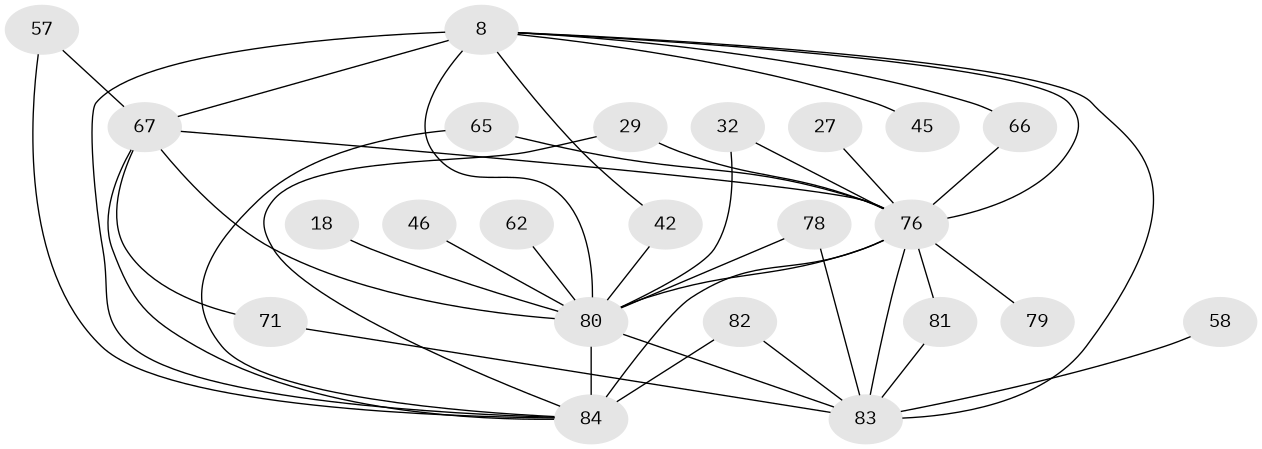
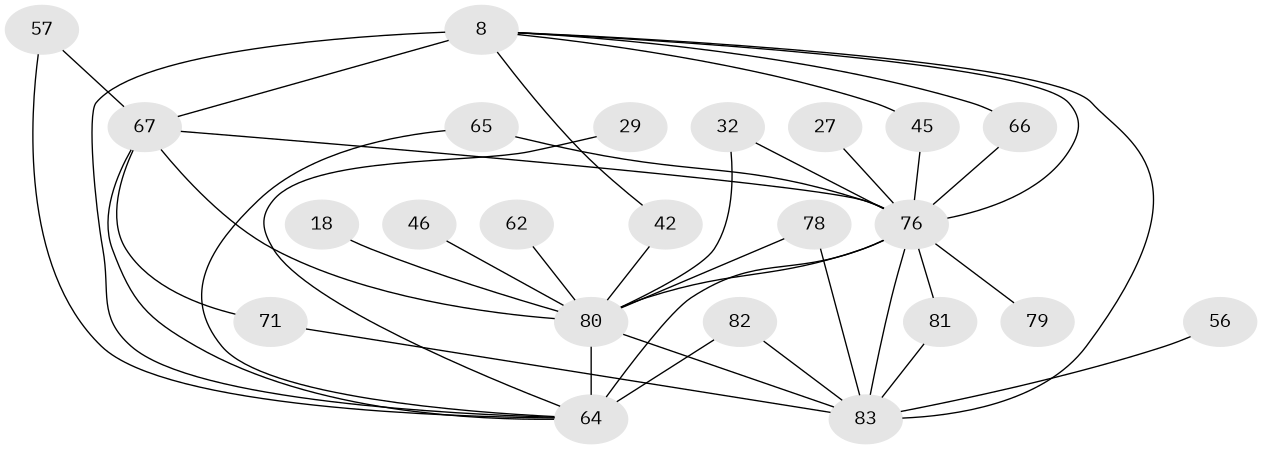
  graph {
    fontname="IBM Plex Mono"
    node [color=gray90 fontname="IBM Plex Mono" style=filled]
    edge [fontname="IBM Plex Mono"]
    8 [super="+3+4"]
    42
    45
    66
    67 [super="+51+13"]
    76 [super="+53+72+63"]
    80 [super="+19+9+68"]
    83 [super="+25+75+44+31"]
-   84 [super="+52+54"]
+   84 [super="+52+54" label=64]
    71
    79
    81 [super="+64"]
    18
    27
    29
    32
    46
    57
-   58 [super="+43"]
+   58 [super="+43" label=56]
    62
    65
    78 [super="+73"]
    82 [super="+21"]
    8 -- 42
    8 -- 45 [weight=2]
    8 -- 66
    8 -- 67 [weight=5]
    8 -- 76 [weight=7]
-   8 -- 80 [weight=6]
    8 -- 83 [weight=7]
    8 -- 84 [weight=7]
    42 -- 80
    66 -- 76
    67 -- 76 [weight=2]
    67 -- 80 [weight=7]
    67 -- 84 [weight=2]
    67 -- 71
    76 -- 80 [weight=12]
    76 -- 83 [weight=3]
    76 -- 84 [weight=7]
    76 -- 79
    76 -- 81 [weight=3]
    80 -- 83 [weight=2]
    80 -- 84 [weight=10]
    71 -- 83
    81 -- 83
    18 -- 80 [weight=2]
    27 -- 76 [weight=2]
-   29 -- 76
+   45 -- 76
    29 -- 84
    32 -- 76
    32 -- 80
    46 -- 80 [weight=2]
    57 -- 67
    57 -- 84
    58 -- 83
    62 -- 80 [weight=2]
    65 -- 76
    65 -- 84
    78 -- 80 [weight=2]
    78 -- 83 [weight=4]
    82 -- 83
    82 -- 84 [weight=2]
  }
